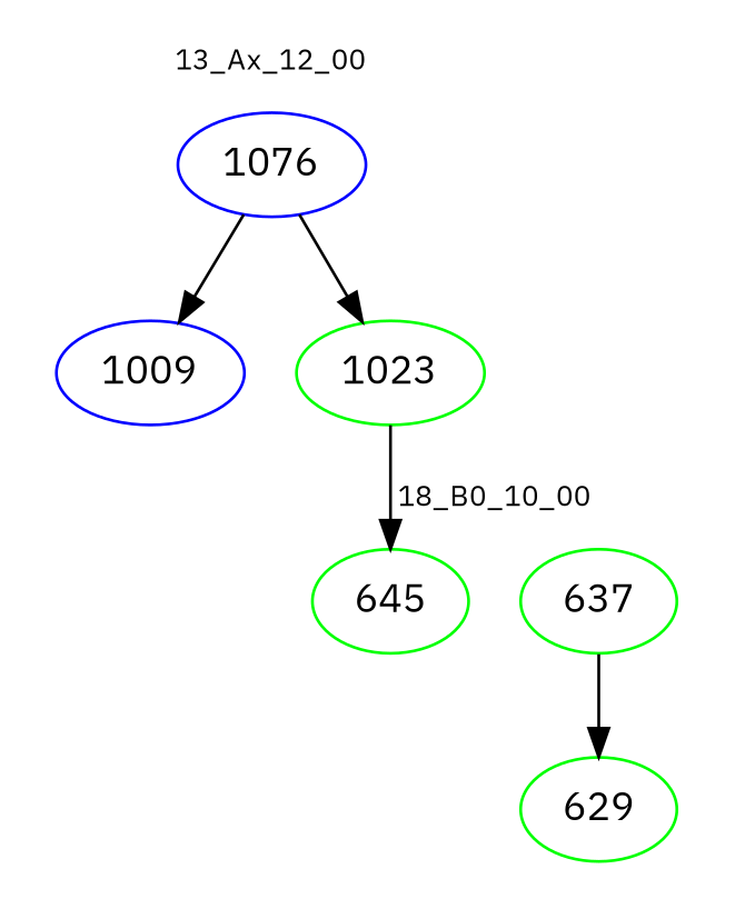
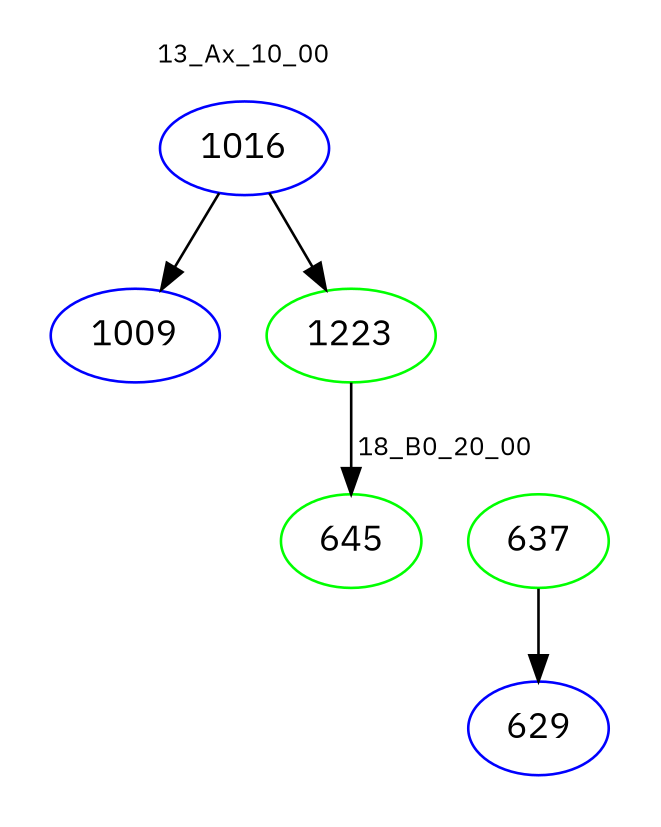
  digraph {
    fontname="IBM Plex Sans"
    node [color=blue fontname="IBM Plex Sans"]
    edge [color=black fontname="IBM Plex Sans"]
-   n1 [label=1076]
+   n1 [label=1016]
    n2 [label=1009]
-   n3 [color=green label=1023]
+   n3 [color=green label=1223]
    n4 [color=green label=637]
-   n5 [color=green label=629]
+   n5 [label=629]
    n6 [color=green label=645]
    subgraph cluster_1 {
      color=white
      fontsize=10
-     label="13_Ax_12_00"
+     label="13_Ax_10_00"
      n1
      n2
      n3
    }
    subgraph cluster_2 {
      color=white
      fontsize=10
-     label="18_B0_10_00"
+     label="18_B0_20_00"
      n4
      n5
      n6
    }
    n1 -> n2
    n1 -> n3
    n3 -> n6
    n4 -> n5
  }
